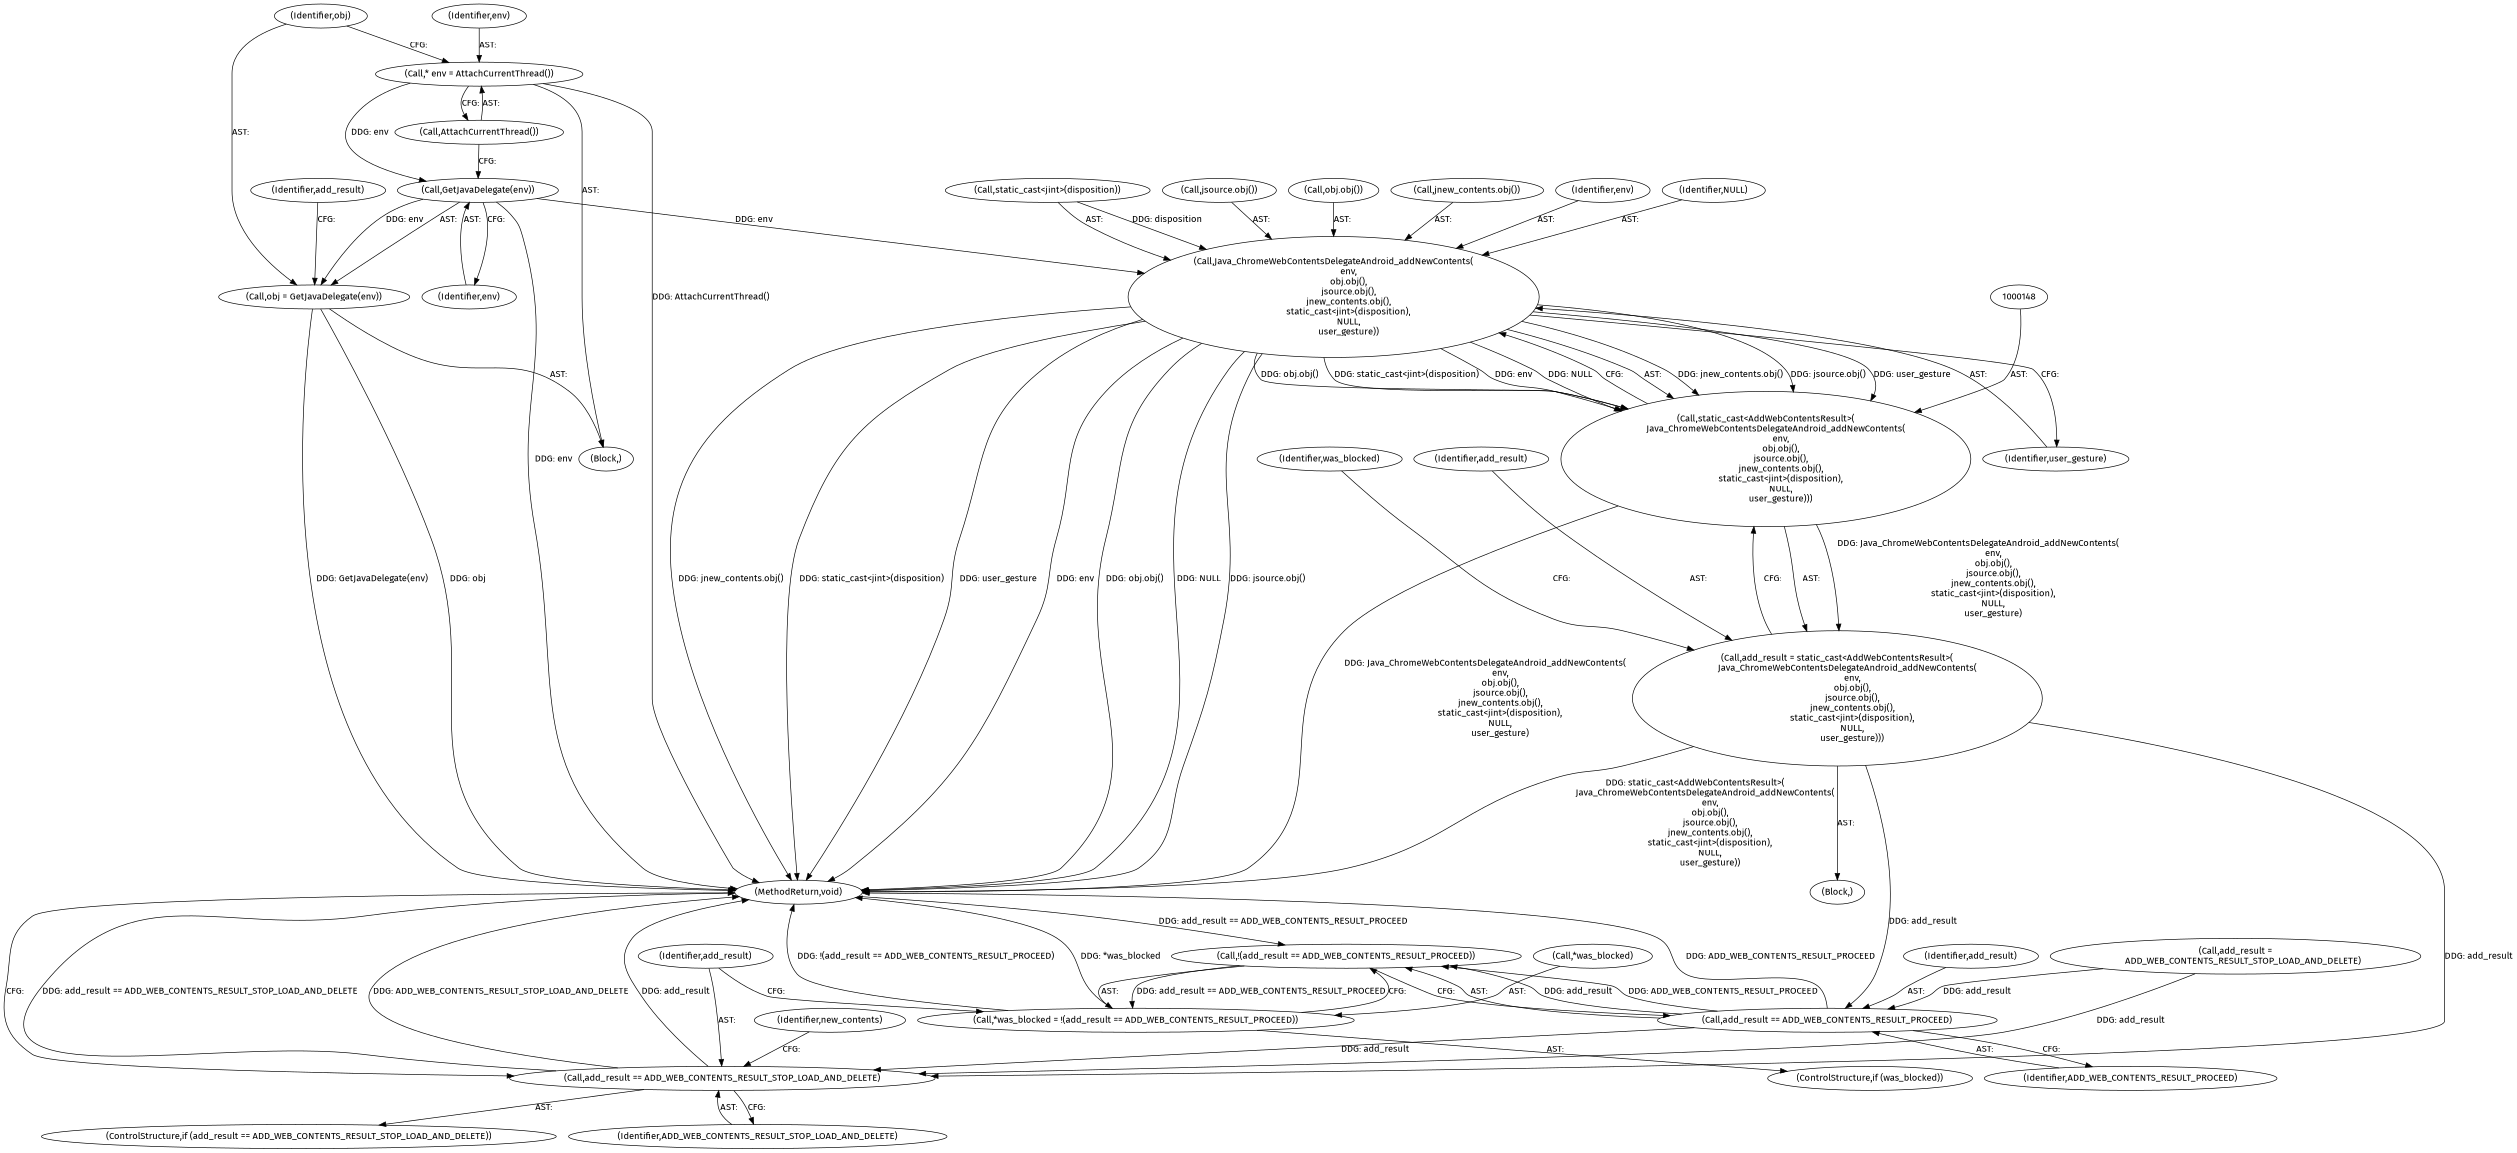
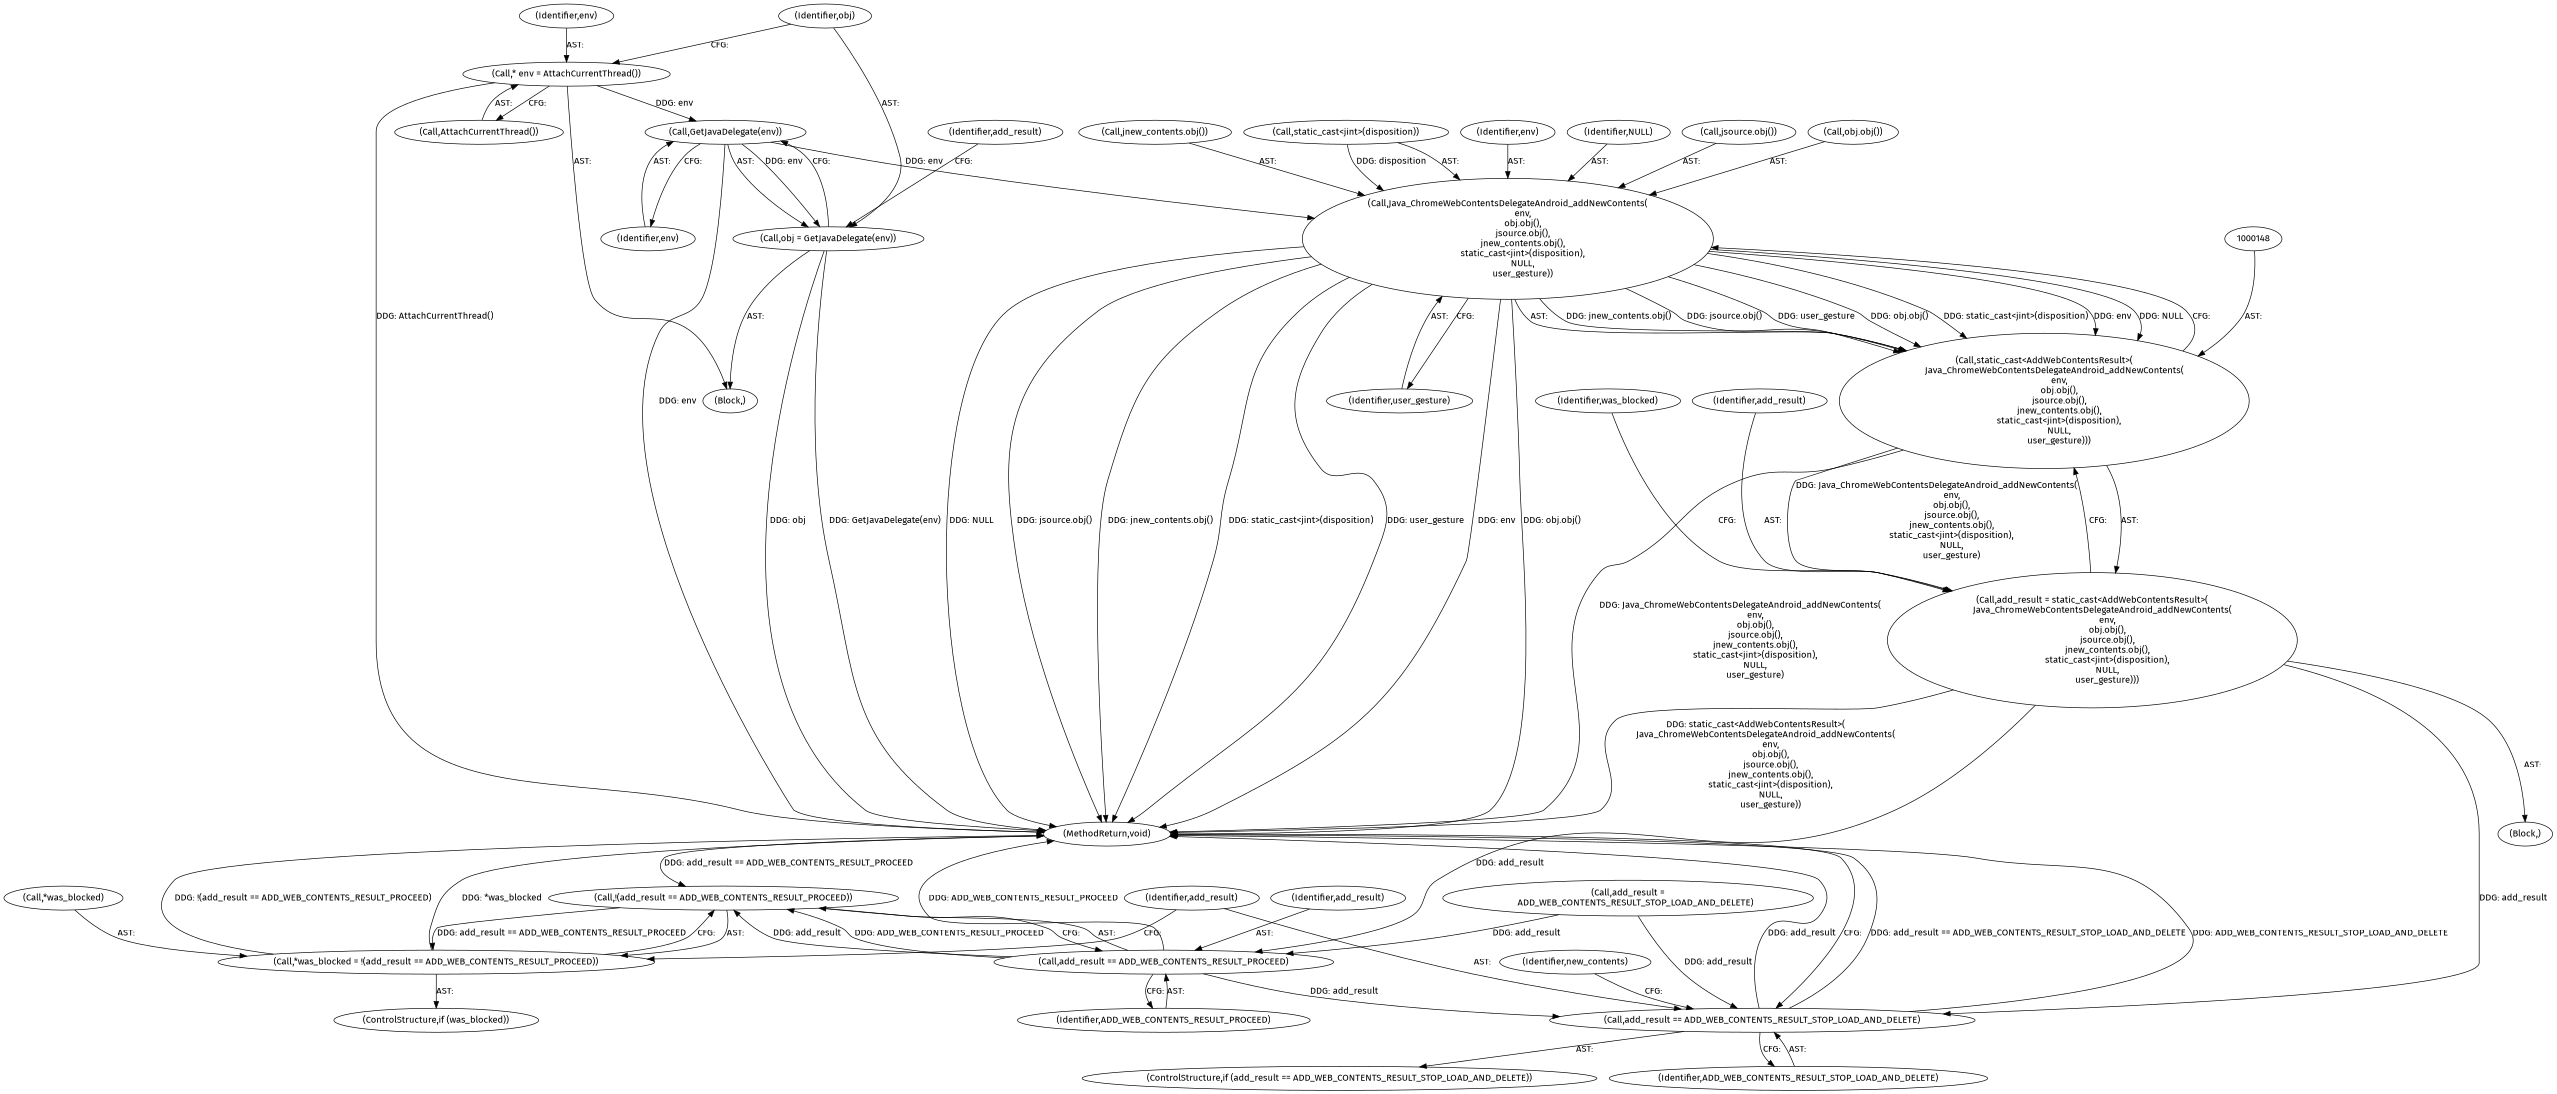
  digraph {
    fontname="Fira Sans"
    node [fontname="Fira Sans"]
    edge [fontname="Fira Sans"]
    n1 [label="(Call,* env = AttachCurrentThread())"]
    n2 [label="(Call,GetJavaDelegate(env))"]
    n3 [label="(Call,AttachCurrentThread())"]
    n4 [label="(MethodReturn,void)"]
    n5 [label="(Block,)"]
    n6 [label="(Call,obj = GetJavaDelegate(env))"]
    n7 [label="(Call,Java_ChromeWebContentsDelegateAndroid_addNewContents(\n            env,\n            obj.obj(),\n            jsource.obj(),\n            jnew_contents.obj(),\n            static_cast<jint>(disposition),\n            NULL,\n            user_gesture))"]
    n8 [label="(Identifier,env)"]
    n9 [label="(Call,add_result == ADD_WEB_CONTENTS_RESULT_STOP_LOAD_AND_DELETE)"]
    n10 [label="(Call,!(add_result == ADD_WEB_CONTENTS_RESULT_PROCEED))"]
    n11 [label="(Call,static_cast<AddWebContentsResult>(\n        Java_ChromeWebContentsDelegateAndroid_addNewContents(\n            env,\n            obj.obj(),\n            jsource.obj(),\n            jnew_contents.obj(),\n            static_cast<jint>(disposition),\n            NULL,\n            user_gesture)))"]
    n12 [label="(Identifier,user_gesture)"]
    n13 [label="(Call,add_result = static_cast<AddWebContentsResult>(\n        Java_ChromeWebContentsDelegateAndroid_addNewContents(\n            env,\n            obj.obj(),\n            jsource.obj(),\n            jnew_contents.obj(),\n            static_cast<jint>(disposition),\n            NULL,\n            user_gesture)))"]
    n14 [label="(Call,add_result == ADD_WEB_CONTENTS_RESULT_PROCEED)"]
    n15 [label="(Block,)"]
    n16 [label="(Identifier,ADD_WEB_CONTENTS_RESULT_PROCEED)"]
    n17 [label="(ControlStructure,if (add_result == ADD_WEB_CONTENTS_RESULT_STOP_LOAD_AND_DELETE))"]
    n18 [label="(Identifier,ADD_WEB_CONTENTS_RESULT_STOP_LOAD_AND_DELETE)"]
    n19 [label="(Call,*was_blocked = !(add_result == ADD_WEB_CONTENTS_RESULT_PROCEED))"]
    n20 [label="(ControlStructure,if (was_blocked))"]
    n21 [label="(Call,static_cast<jint>(disposition))"]
    n22 [label="(Identifier,obj)"]
    n23 [label="(Identifier,add_result)"]
    n24 [label="(Identifier,add_result)"]
    n25 [label="(Call,jsource.obj())"]
    n26 [label="(Call,*was_blocked)"]
    n27 [label="(Call,obj.obj())"]
    n28 [label="(Call,jnew_contents.obj())"]
    n29 [label="(Identifier,env)"]
    n30 [label="(Identifier,was_blocked)"]
    n31 [label="(Identifier,new_contents)"]
    n32 [label="(Identifier,add_result)"]
    n33 [label="(Identifier,env)"]
    n34 [label="(Identifier,add_result)"]
    n35 [label="(Identifier,NULL)"]
    n36 [label="(Call,add_result =\n      ADD_WEB_CONTENTS_RESULT_STOP_LOAD_AND_DELETE)"]
    1000148
    n1 -> n2 [label="DDG: env"]
    n1 -> n3 [label="CFG: "]
    n1 -> n4 [label="DDG: AttachCurrentThread()"]
    n1 -> n5 [label="AST: "]
    n2 -> n4 [label="DDG: env"]
    n2 -> n6 [label="AST: "]
    n2 -> n6 [label="DDG: env"]
    n2 -> n7 [label="DDG: env"]
    n2 -> n8 [label="CFG: "]
    n3 -> n1 [label="AST: "]
    n4 -> n9 [label="CFG: "]
    n4 -> n10 [label="DDG: add_result == ADD_WEB_CONTENTS_RESULT_PROCEED"]
-   n3 -> n2 [label="CFG: "]
+   n6 -> n2 [label="CFG: "]
    n6 -> n4 [label="DDG: GetJavaDelegate(env)"]
    n6 -> n4 [label="DDG: obj"]
    n6 -> n5 [label="AST: "]
    n7 -> n4 [label="DDG: obj.obj()"]
    n7 -> n4 [label="DDG: NULL"]
    n7 -> n4 [label="DDG: jsource.obj()"]
    n7 -> n4 [label="DDG: jnew_contents.obj()"]
    n7 -> n4 [label="DDG: static_cast<jint>(disposition)"]
    n7 -> n4 [label="DDG: user_gesture"]
    n7 -> n4 [label="DDG: env"]
    n7 -> n11 [label="AST: "]
    n7 -> n11 [label="DDG: jnew_contents.obj()"]
    n7 -> n11 [label="DDG: jsource.obj()"]
    n7 -> n11 [label="DDG: user_gesture"]
    n7 -> n11 [label="DDG: obj.obj()"]
    n7 -> n11 [label="DDG: static_cast<jint>(disposition)"]
    n7 -> n11 [label="DDG: env"]
    n7 -> n11 [label="DDG: NULL"]
    n7 -> n12 [label="CFG: "]
    n8 -> n2 [label="AST: "]
    n9 -> n4 [label="DDG: add_result == ADD_WEB_CONTENTS_RESULT_STOP_LOAD_AND_DELETE"]
    n9 -> n4 [label="DDG: ADD_WEB_CONTENTS_RESULT_STOP_LOAD_AND_DELETE"]
    n9 -> n4 [label="DDG: add_result"]
    n9 -> n17 [label="AST: "]
    n9 -> n18 [label="CFG: "]
    n10 -> n14 [label="CFG: "]
    n10 -> n19 [label="AST: "]
    n10 -> n19 [label="DDG: add_result == ADD_WEB_CONTENTS_RESULT_PROCEED"]
    n11 -> n4 [label="DDG: Java_ChromeWebContentsDelegateAndroid_addNewContents(\n            env,\n            obj.obj(),\n            jsource.obj(),\n            jnew_contents.obj(),\n            static_cast<jint>(disposition),\n            NULL,\n            user_gesture)"]
    n11 -> n7 [label="CFG: "]
    n11 -> n13 [label="AST: "]
    n11 -> n13 [label="DDG: Java_ChromeWebContentsDelegateAndroid_addNewContents(\n            env,\n            obj.obj(),\n            jsource.obj(),\n            jnew_contents.obj(),\n            static_cast<jint>(disposition),\n            NULL,\n            user_gesture)"]
    n12 -> n7 [label="AST: "]
    n13 -> n4 [label="DDG: static_cast<AddWebContentsResult>(\n        Java_ChromeWebContentsDelegateAndroid_addNewContents(\n            env,\n            obj.obj(),\n            jsource.obj(),\n            jnew_contents.obj(),\n            static_cast<jint>(disposition),\n            NULL,\n            user_gesture))"]
    n13 -> n9 [label="DDG: add_result"]
    n13 -> n11 [label="CFG: "]
    n13 -> n14 [label="DDG: add_result"]
    n13 -> n15 [label="AST: "]
    n14 -> n4 [label="DDG: ADD_WEB_CONTENTS_RESULT_PROCEED"]
    n14 -> n9 [label="DDG: add_result"]
    n14 -> n10 [label="AST: "]
    n14 -> n10 [label="DDG: add_result"]
    n14 -> n10 [label="DDG: ADD_WEB_CONTENTS_RESULT_PROCEED"]
    n14 -> n16 [label="CFG: "]
    n16 -> n14 [label="AST: "]
    n18 -> n9 [label="AST: "]
    n19 -> n4 [label="DDG: *was_blocked"]
    n19 -> n4 [label="DDG: !(add_result == ADD_WEB_CONTENTS_RESULT_PROCEED)"]
    n19 -> n10 [label="CFG: "]
    n19 -> n20 [label="AST: "]
    n21 -> n7 [label="AST: "]
    n21 -> n7 [label="DDG: disposition"]
    n22 -> n1 [label="CFG: "]
    n22 -> n6 [label="AST: "]
    n23 -> n9 [label="AST: "]
    n23 -> n19 [label="CFG: "]
    n24 -> n14 [label="AST: "]
    n25 -> n7 [label="AST: "]
    n26 -> n19 [label="AST: "]
    n27 -> n7 [label="AST: "]
    n28 -> n7 [label="AST: "]
    n29 -> n7 [label="AST: "]
    n30 -> n13 [label="CFG: "]
    n31 -> n9 [label="CFG: "]
    n32 -> n6 [label="CFG: "]
    n33 -> n1 [label="AST: "]
    n34 -> n13 [label="AST: "]
    n35 -> n7 [label="AST: "]
    n36 -> n9 [label="DDG: add_result"]
    n36 -> n14 [label="DDG: add_result"]
    1000148 -> n11 [label="AST: "]
  }
